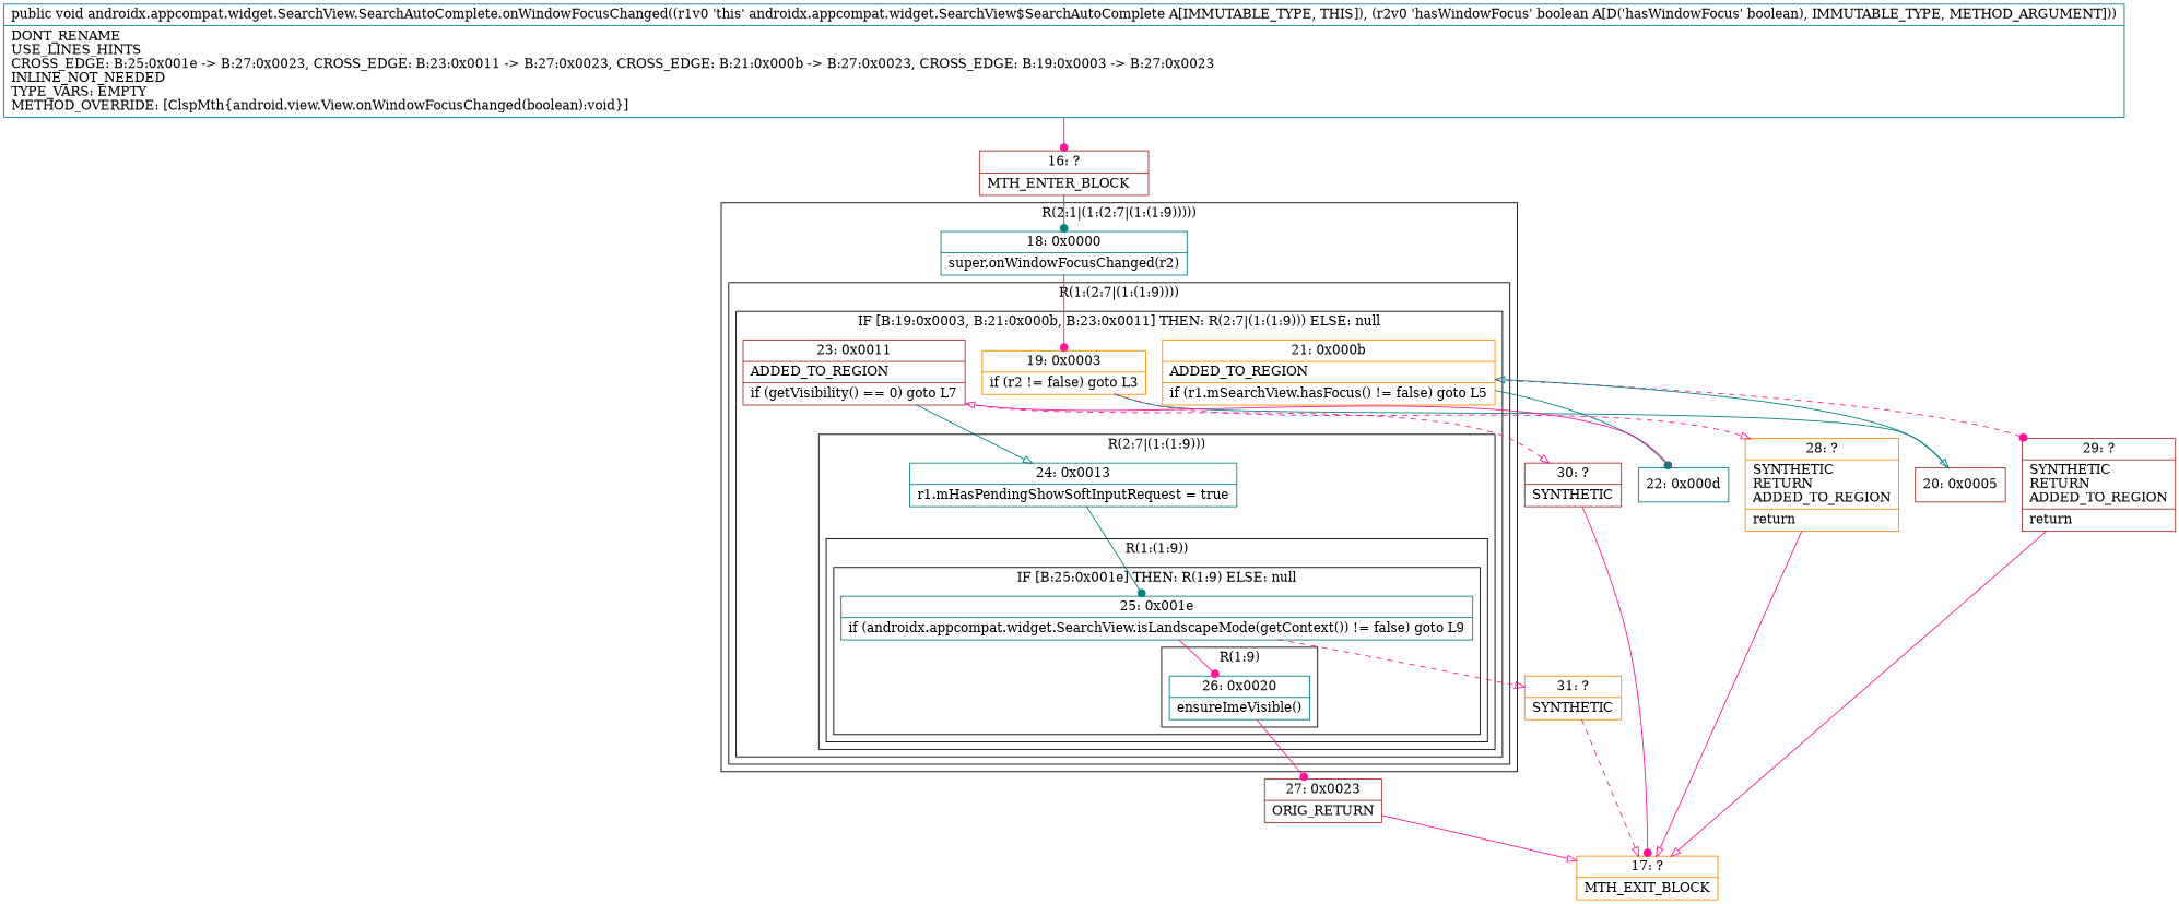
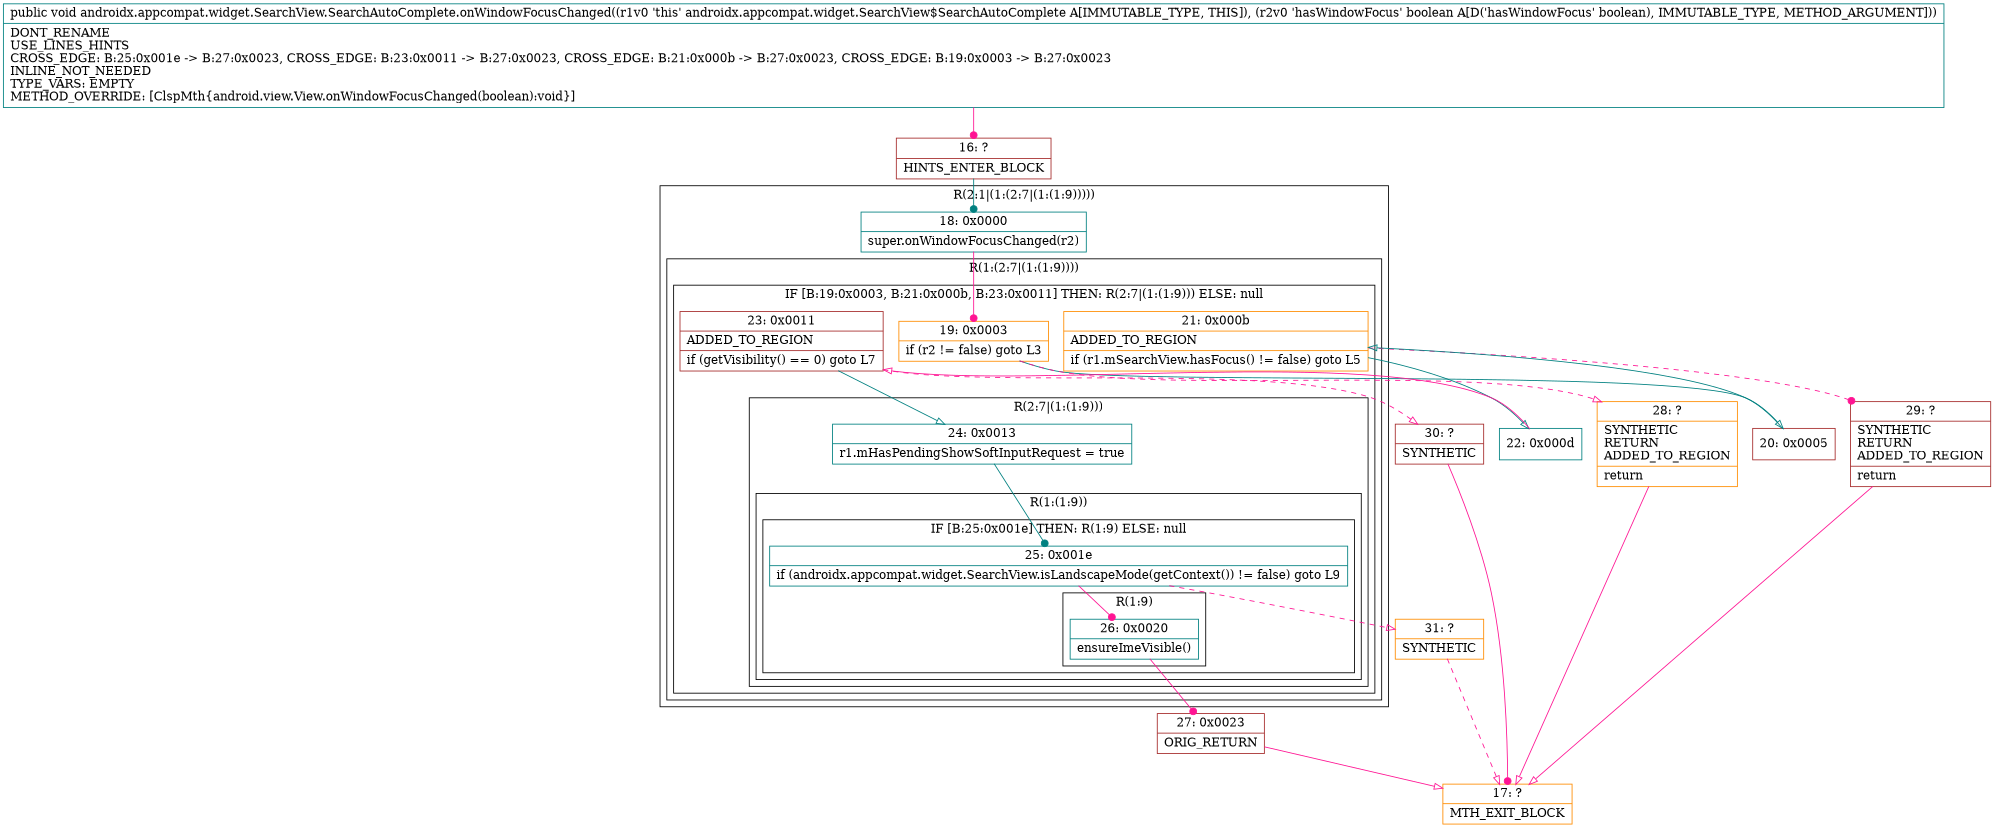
  digraph {
    node [color=teal shape=record]
    edge [arrowhead=onormal color=deeppink]
    n1 [label="{26\:\ 0x0020|ensureImeVisible()\l}"]
    n2 [label="{25\:\ 0x001e|if (androidx.appcompat.widget.SearchView.isLandscapeMode(getContext()) != false) goto L9\l}"]
    n3 [label="{24\:\ 0x0013|r1.mHasPendingShowSoftInputRequest = true\l}"]
    n4 [color=darkorange label="{19\:\ 0x0003|if (r2 != false) goto L3\l}"]
    n5 [color=darkorange label="{21\:\ 0x000b|ADDED_TO_REGION\l|if (r1.mSearchView.hasFocus() != false) goto L5\l}"]
    n6 [color=brown label="{23\:\ 0x0011|ADDED_TO_REGION\l|if (getVisibility() == 0) goto L7\l}"]
    n7 [label="{18\:\ 0x0000|super.onWindowFocusChanged(r2)\l}"]
    n8 [color=brown label="{27\:\ 0x0023|ORIG_RETURN\l}"]
    n9 [color=darkorange label="{31\:\ ?|SYNTHETIC\l}"]
    n10 [color=brown label="{20\:\ 0x0005}"]
    n11 [color=darkorange label="{28\:\ ?|SYNTHETIC\lRETURN\lADDED_TO_REGION\l|return\l}"]
    n12 [label="{22\:\ 0x000d}"]
    n13 [color=brown label="{29\:\ ?|SYNTHETIC\lRETURN\lADDED_TO_REGION\l|return\l}"]
    n14 [color=brown label="{30\:\ ?|SYNTHETIC\l}"]
    n15 [color=darkorange label="{17\:\ ?|MTH_EXIT_BLOCK\l}"]
-   n16 [color=brown label="{16\:\ ?|MTH_ENTER_BLOCK\l}"]
+   n16 [color=brown label="{16\:\ ?|HINTS_ENTER_BLOCK\l}"]
    n17 [label="{public void androidx.appcompat.widget.SearchView.SearchAutoComplete.onWindowFocusChanged((r1v0 'this' androidx.appcompat.widget.SearchView$SearchAutoComplete A[IMMUTABLE_TYPE, THIS]), (r2v0 'hasWindowFocus' boolean A[D('hasWindowFocus' boolean), IMMUTABLE_TYPE, METHOD_ARGUMENT]))  | DONT_RENAME\lUSE_LINES_HINTS\lCROSS_EDGE: B:25:0x001e \-\> B:27:0x0023, CROSS_EDGE: B:23:0x0011 \-\> B:27:0x0023, CROSS_EDGE: B:21:0x000b \-\> B:27:0x0023, CROSS_EDGE: B:19:0x0003 \-\> B:27:0x0023\lINLINE_NOT_NEEDED\lTYPE_VARS: EMPTY\lMETHOD_OVERRIDE: [ClspMth\{android.view.View.onWindowFocusChanged(boolean):void\}]\l}"]
    subgraph cluster_1 {
      label="R(2:1|(1:(2:7|(1:(1:9)))))"
      n7
      subgraph cluster_2 {
        label="R(1:(2:7|(1:(1:9))))"
        subgraph cluster_3 {
          label="IF [B:19:0x0003, B:21:0x000b, B:23:0x0011] THEN: R(2:7|(1:(1:9))) ELSE: null"
          n4
          n5
          n6
          subgraph cluster_4 {
            label="R(2:7|(1:(1:9)))"
            n3
            subgraph cluster_5 {
              label="R(1:(1:9))"
              subgraph cluster_6 {
                label="IF [B:25:0x001e] THEN: R(1:9) ELSE: null"
                n2
                subgraph cluster_7 {
                  label="R(1:9)"
                  n1
                }
              }
            }
          }
        }
      }
    }
    n1 -> n8 [arrowhead=dot]
    n2 -> n1 [arrowhead=dot]
    n2 -> n9 [style=dashed]
    n3 -> n2 [arrowhead=dot color=teal]
    n4 -> n10 [color=teal]
    n4 -> n11 [style=dashed]
-   n5 -> n12 [arrowhead=dot color=teal]
+   n5 -> n12 [color=teal]
    n5 -> n13 [arrowhead=dot style=dashed]
    n6 -> n3 [color=teal]
    n6 -> n14 [style=dashed]
    n7 -> n4 [arrowhead=dot]
    n8 -> n15
    n9 -> n15 [style=dashed]
    n10 -> n5 [color=teal]
    n11 -> n15
    n12 -> n6
    n13 -> n15
    n14 -> n15 [arrowhead=dot]
    n16 -> n7 [arrowhead=dot color=teal]
    n17 -> n16 [arrowhead=dot]
  }
